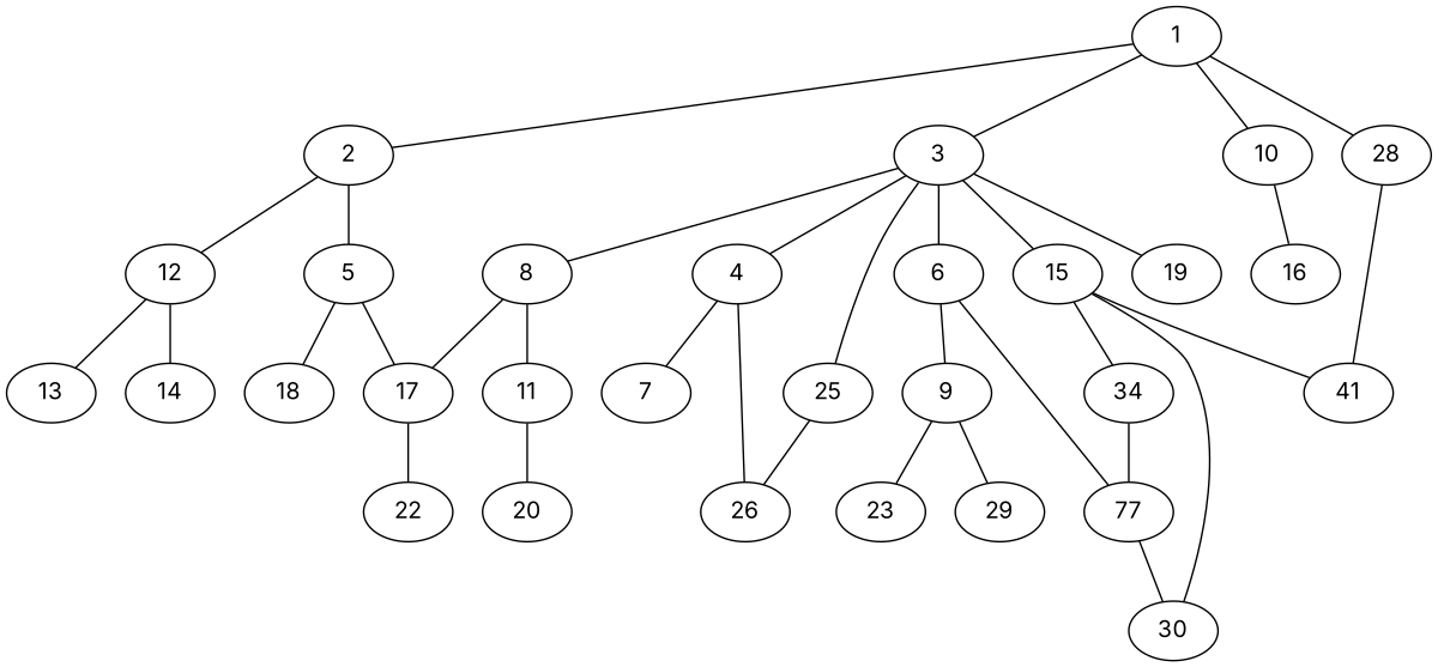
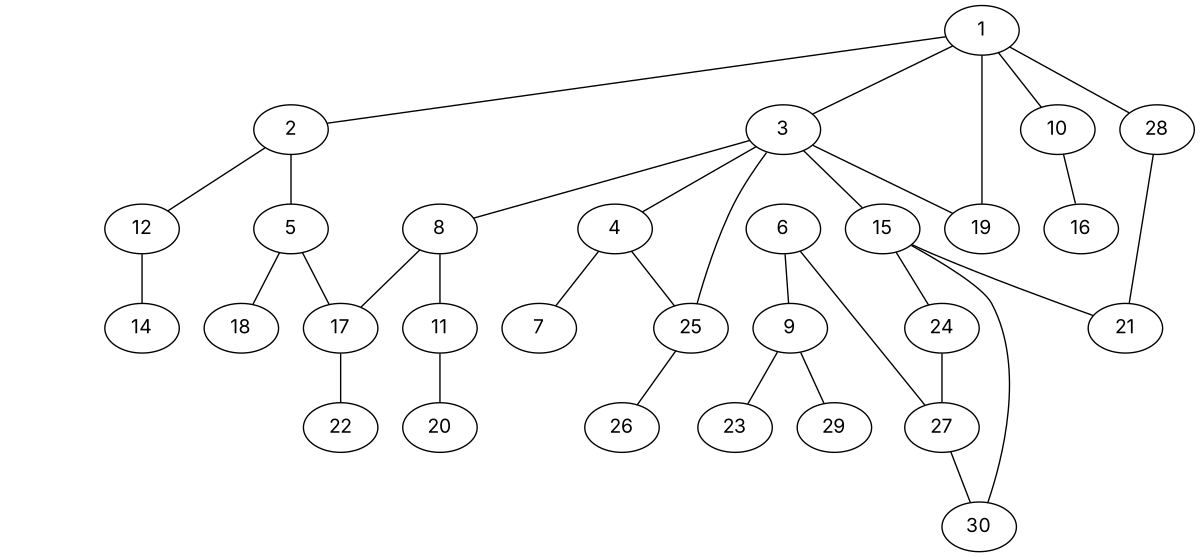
  graph {
    fontname=Inter
    node [fontname=Inter]
    edge [fontname=Inter]
    1
    2
    3
    10
    19
    28
    5
    12
    4
    6
    8
    15
    25
    16
-   21 [label=41]
+   21
    17
    18
-   13
    14
    7
    26
    9
-   27 [label=77]
+   27
    11
    30
-   24 [label=34]
+   24
    22
    23
    29
    20
    1 -- 2
    1 -- 3
    1 -- 10
+   1 -- 19
    1 -- 28
    2 -- 5
    2 -- 12
    3 -- 19
    3 -- 4
-   3 -- 6
    3 -- 8
    3 -- 15
    3 -- 25
    10 -- 16
    28 -- 21
    5 -- 17
    5 -- 18
-   12 -- 13
    12 -- 14
    4 -- 7
-   4 -- 26
+   4 -- 25
    6 -- 9
    6 -- 27
    8 -- 17
    8 -- 11
    15 -- 21
    15 -- 30
    15 -- 24
    25 -- 26
    17 -- 22
    9 -- 23
    9 -- 29
    27 -- 30
    11 -- 20
    24 -- 27
  }
